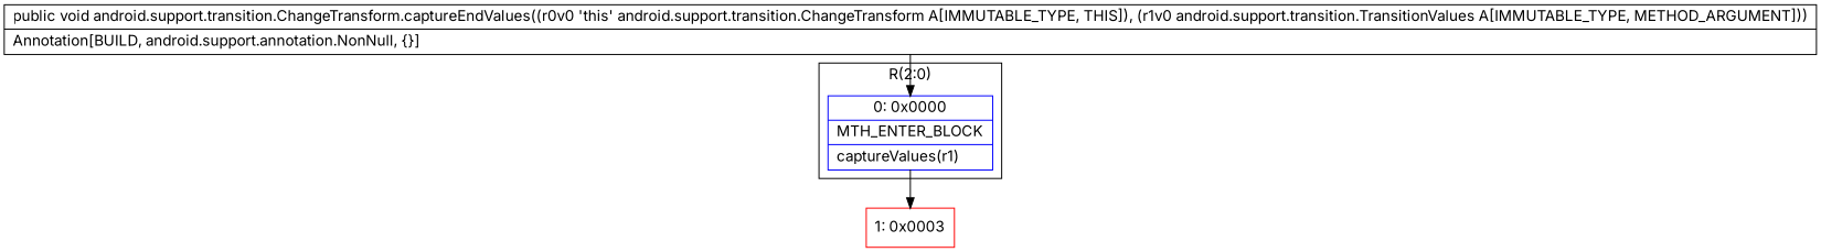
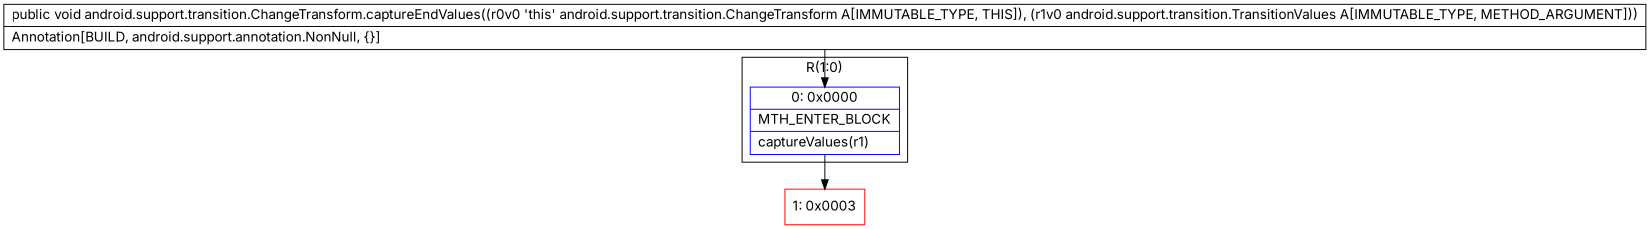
  digraph {
    fontname=Inter
    node [shape=record fontname=Inter]
    edge [fontname=Inter]
    n1 [color=blue label="{0\:\ 0x0000|MTH_ENTER_BLOCK\l|captureValues(r1)\l}"]
    n2 [color=red label="{1\:\ 0x0003}"]
    n3 [label="{public void android.support.transition.ChangeTransform.captureEndValues((r0v0 'this' android.support.transition.ChangeTransform A[IMMUTABLE_TYPE, THIS]), (r1v0 android.support.transition.TransitionValues A[IMMUTABLE_TYPE, METHOD_ARGUMENT]))  | Annotation[BUILD, android.support.annotation.NonNull, \{\}]\l}"]
    subgraph cluster_1 {
-     label="R(2:0)"
+     label="R(1:0)"
      n1
    }
    n1 -> n2
    n3 -> n1
  }
